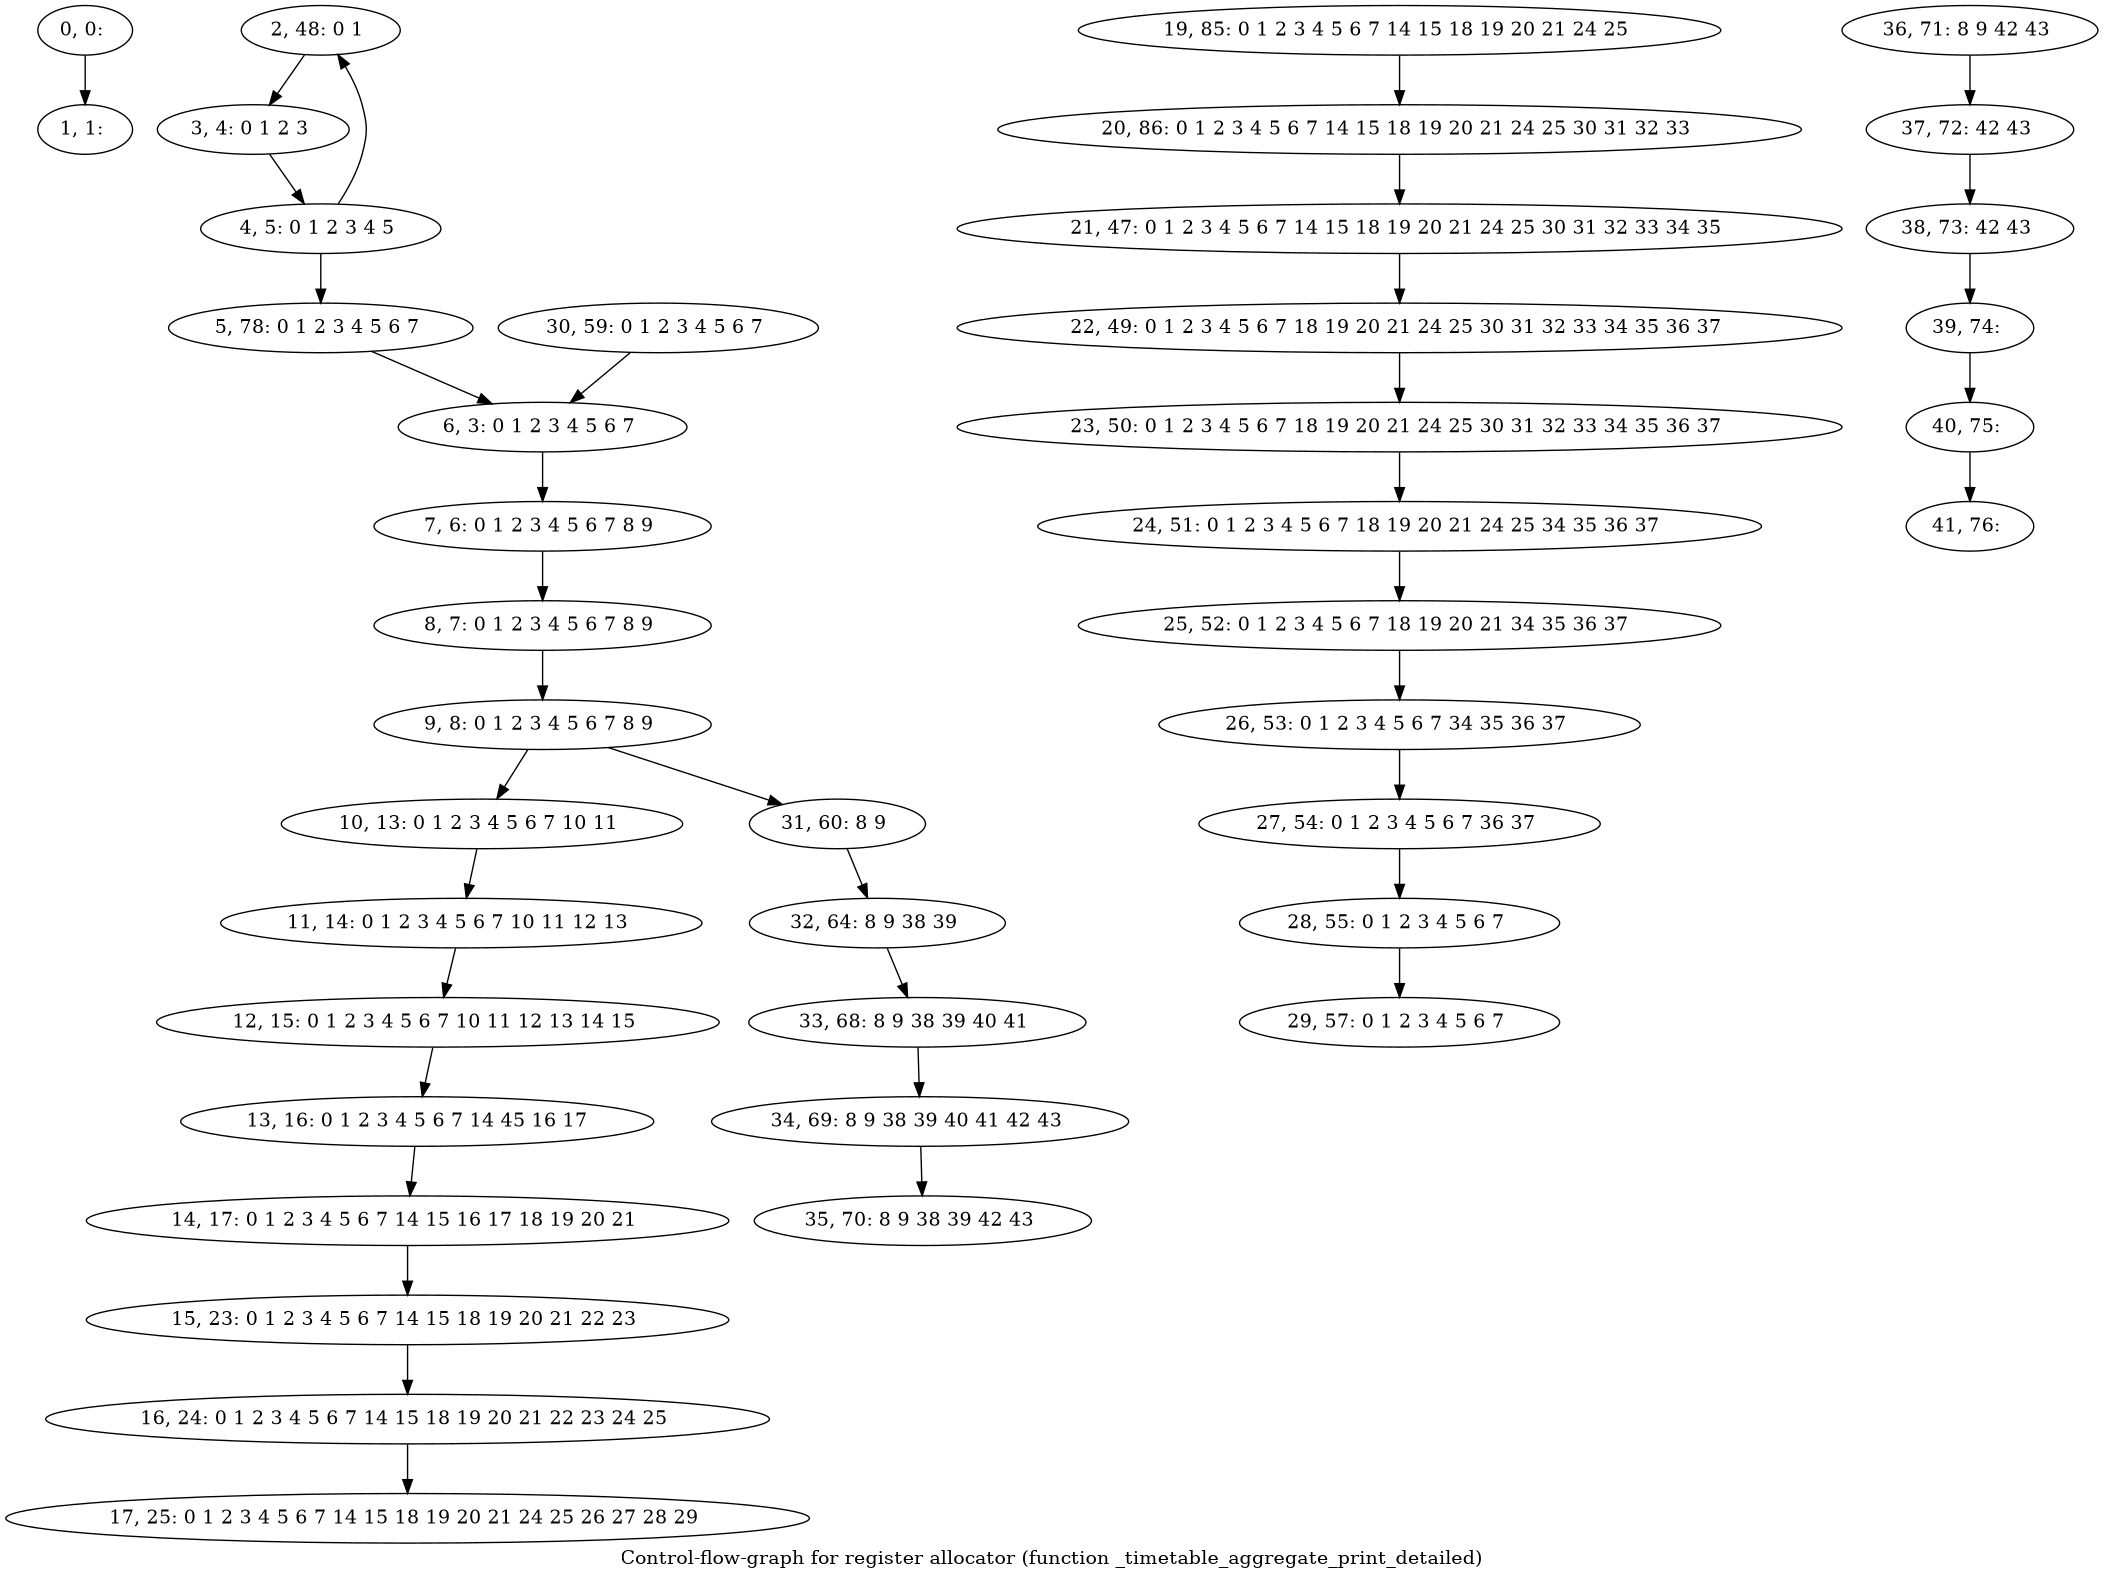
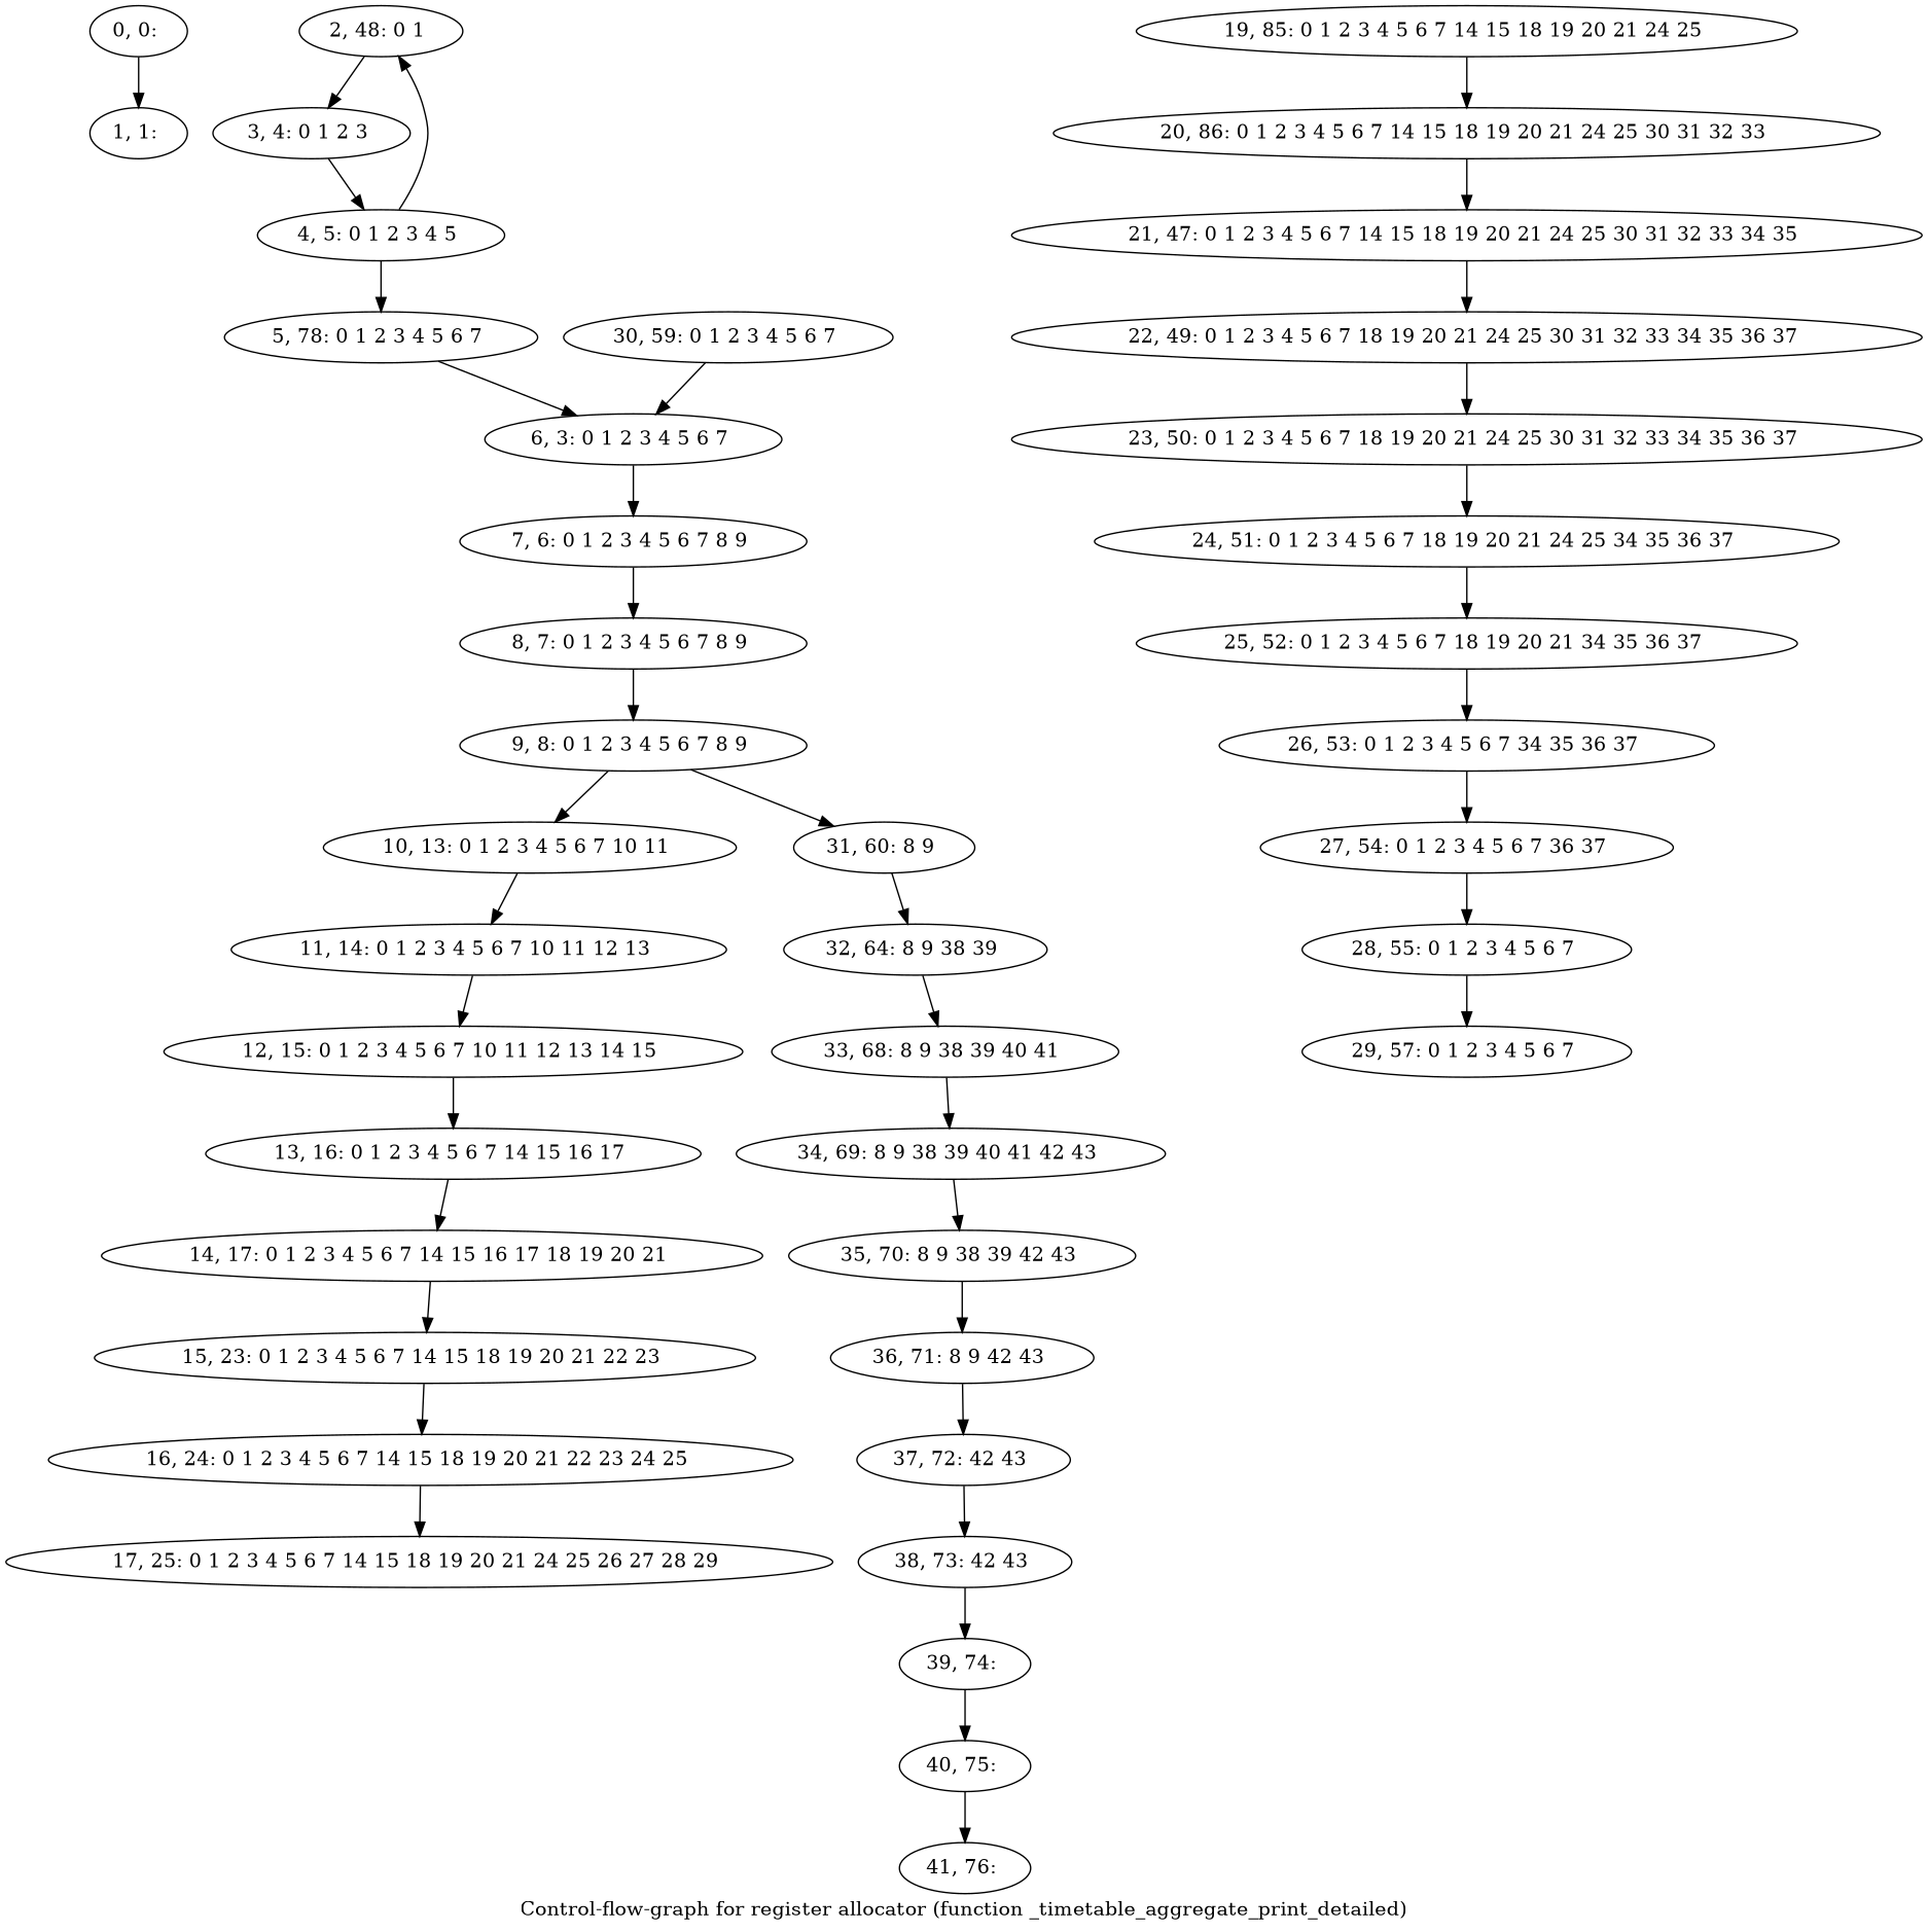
  digraph {
    label="Control-flow-graph for register allocator (function _timetable_aggregate_print_detailed)"
    n1 [label="0, 0: "]
    n2 [label="1, 1: "]
    n3 [label="2, 48: 0 1 "]
    n4 [label="3, 4: 0 1 2 3 "]
    n5 [label="4, 5: 0 1 2 3 4 5 "]
    n6 [label="5, 78: 0 1 2 3 4 5 6 7 "]
    n7 [label="6, 3: 0 1 2 3 4 5 6 7 "]
    n8 [label="7, 6: 0 1 2 3 4 5 6 7 8 9 "]
    n9 [label="8, 7: 0 1 2 3 4 5 6 7 8 9 "]
    n10 [label="9, 8: 0 1 2 3 4 5 6 7 8 9 "]
    n11 [label="10, 13: 0 1 2 3 4 5 6 7 10 11 "]
    n12 [label="31, 60: 8 9 "]
    n13 [label="11, 14: 0 1 2 3 4 5 6 7 10 11 12 13 "]
    n14 [label="32, 64: 8 9 38 39 "]
    n15 [label="12, 15: 0 1 2 3 4 5 6 7 10 11 12 13 14 15 "]
-   n16 [label="13, 16: 0 1 2 3 4 5 6 7 14 45 16 17"]
+   n16 [label="13, 16: 0 1 2 3 4 5 6 7 14 15 16 17 "]
    n17 [label="14, 17: 0 1 2 3 4 5 6 7 14 15 16 17 18 19 20 21 "]
    n18 [label="15, 23: 0 1 2 3 4 5 6 7 14 15 18 19 20 21 22 23 "]
    n19 [label="16, 24: 0 1 2 3 4 5 6 7 14 15 18 19 20 21 22 23 24 25 "]
    n20 [label="17, 25: 0 1 2 3 4 5 6 7 14 15 18 19 20 21 24 25 26 27 28 29 "]
    n21 [label="19, 85: 0 1 2 3 4 5 6 7 14 15 18 19 20 21 24 25 "]
    n22 [label="20, 86: 0 1 2 3 4 5 6 7 14 15 18 19 20 21 24 25 30 31 32 33 "]
    n23 [label="21, 47: 0 1 2 3 4 5 6 7 14 15 18 19 20 21 24 25 30 31 32 33 34 35 "]
    n24 [label="22, 49: 0 1 2 3 4 5 6 7 18 19 20 21 24 25 30 31 32 33 34 35 36 37 "]
    n25 [label="23, 50: 0 1 2 3 4 5 6 7 18 19 20 21 24 25 30 31 32 33 34 35 36 37 "]
    n26 [label="24, 51: 0 1 2 3 4 5 6 7 18 19 20 21 24 25 34 35 36 37 "]
    n27 [label="25, 52: 0 1 2 3 4 5 6 7 18 19 20 21 34 35 36 37 "]
    n28 [label="26, 53: 0 1 2 3 4 5 6 7 34 35 36 37 "]
    n29 [label="27, 54: 0 1 2 3 4 5 6 7 36 37 "]
    n30 [label="28, 55: 0 1 2 3 4 5 6 7 "]
    n31 [label="29, 57: 0 1 2 3 4 5 6 7 "]
    n32 [label="30, 59: 0 1 2 3 4 5 6 7 "]
    n33 [label="33, 68: 8 9 38 39 40 41 "]
    n34 [label="34, 69: 8 9 38 39 40 41 42 43 "]
    n35 [label="35, 70: 8 9 38 39 42 43 "]
    n36 [label="36, 71: 8 9 42 43 "]
    n37 [label="37, 72: 42 43 "]
    n38 [label="38, 73: 42 43 "]
    n39 [label="39, 74: "]
    n40 [label="40, 75: "]
    n41 [label="41, 76: "]
    n1 -> n2
    n3 -> n4
    n4 -> n5
    n5 -> n3
    n5 -> n6
    n6 -> n7
    n7 -> n8
    n8 -> n9
    n9 -> n10
    n10 -> n11
    n10 -> n12
    n11 -> n13
    n12 -> n14
    n13 -> n15
    n14 -> n33
    n15 -> n16
    n16 -> n17
    n17 -> n18
    n18 -> n19
    n19 -> n20
    n21 -> n22
    n22 -> n23
    n23 -> n24
    n24 -> n25
    n25 -> n26
    n26 -> n27
    n27 -> n28
    n28 -> n29
    n29 -> n30
    n30 -> n31
    n32 -> n7
    n33 -> n34
    n34 -> n35
+   n35 -> n36
    n36 -> n37
    n37 -> n38
    n38 -> n39
    n39 -> n40
    n40 -> n41
  }
